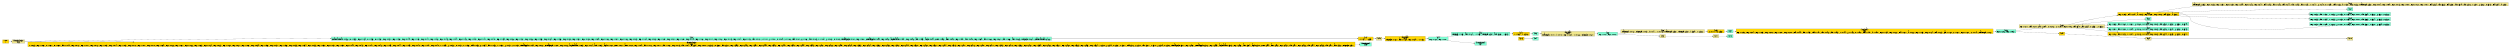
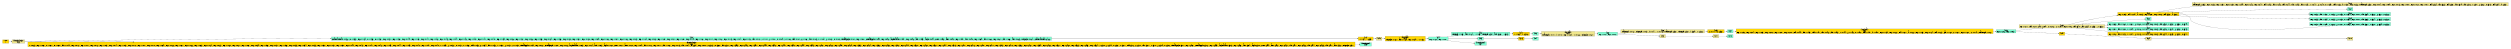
  digraph {
    rankdir=LR
    node [fillcolor=aquamarine shape=box style=filled]
    n1 [label="(4274)"]
    n2 [fillcolor=gold label="(4673)"]
    n3 [label="(4272)"]
    n4 [fillcolor=khaki label="(4271)"]
    n5 [fillcolor=khaki label="(4270)"]
    n6 [fillcolor=khaki label="(4269)"]
    n7 [fillcolor=khaki label="(4268)\ntotalLength<17253>, tmp<17252>, tmp<17251>, tmp<17250>, tmp<17249>, tmp<17248>, tmp<17247>, self<17246>, this<17245>, self<17244>, this<17243>, this<17242>, z<17241>, y<17240>, x<17239>, self<17238>, b<17237>, tmp<17236>, totalLength<6531>, tmp<17004>, tmp<17009>, tmp<17013>, tmp<17010>, tmp<17012>, tmp<17011>, self<6584>, this<6583>, self<6580>, this<6579>, this<6578>, z<6577>, y<6576>, x<6575>, self<6574>, b<6573>"]
    n8 [label="(4267)"]
    n9 [label="(4266)\ntmp<17258>, this<17257>, z<17256>, y<17255>, x<17254>, tmp<17007>, this<6569>, z<6568>, y<6567>, x<6566>"]
    n10 [label="(4265)\ntmp<17235>, this<17234>, z<17233>, y<17232>, x<17231>, tmp<17007>, this<6565>, z<6564>, y<6563>, x<6562>"]
    n11 [label="(4264)\ntmp<17230>, this<17229>, z<17228>, y<17227>, x<17226>, tmp<17007>, this<6561>, z<6560>, y<6559>, x<6558>"]
    n12 [fillcolor=gold label="(4263)\ntmp<17225>, self<17224>, a<17223>, tmp<17222>, tmp<17008>, self<6557>, a<6572>"]
    n13 [label="(4262)"]
    n14 [label="(4261)\ntmp<17263>, this<17262>, z<17261>, y<17260>, x<17259>, tmp<17005>, this<6552>, z<6551>, y<6550>, x<6549>"]
    n15 [label="(4260)\ntmp<17221>, this<17220>, z<17219>, y<17218>, x<17217>, tmp<17005>, this<6548>, z<6547>, y<6546>, x<6545>"]
    n16 [fillcolor=gold label="(4259)\ntmp<17216>, this<17215>, z<17214>, y<17213>, x<17212>, tmp<17005>, this<6544>, z<6543>, y<6542>, x<6541>"]
    n17 [fillcolor=khaki label="(4258)\ntmp<17211>, self<17210>, pair<17209>, c<17208>, `2<17207>, tmp<17006>, self<6540>, pair<6534>, c<6533>, `2<6532>"]
    n18 [fillcolor=gold label="(4297)"]
    n19 [label="(4256)\ntmp<17206>, tmp<17003>"]
    n20 [fillcolor=gold label="<loop-head>\n(4255)\ntmp<17205>, tmp<17204>, tmp<17203>, tmp<17202>, tmp<17201>, tmp<17200>, self<17199>, this<17198>, self<17197>, this<17196>, this<17195>, z<17194>, y<17193>, x<17192>, self<17191>, b<17190>, tmp<17189>, tmp<17188>, self<17187>, a<17186>, tmp<17185>, tmp<17184>, self<17183>, pair<17182>, c<17181>, tmp<17180>, `2<17179>, totalLength<17178>"]
    n21 [label="(4254)"]
    n22 [fillcolor=gold label="(4253)\n`2<17177>, `2<6532>"]
    n23 [fillcolor=khaki label="(4252)\ntotalLength<17176>, unitAngle<17175>, i<17174>, `1<17173>, totalLength<6531>, unitAngle<6527>, i<6529>, `1<6528>"]
    n24 [fillcolor=khaki label="(4251)"]
    n25 [label="(4250)\ntmp<17172>, tmp<17002>"]
    n26 [fillcolor=khaki label="<loop-head>\n(4249)\ntotalLength<17171>, i<17170>, tmp<17169>, `1<17168>, unitAngle<17167>"]
    n27 [label="(4248)"]
    n28 [fillcolor=gold label="(4247)\n`1<17166>, `1<6528>"]
    n29 [label="(4246)\nunitAngle<17165>, axis<17164>, `<17163>, unitAngle<6527>, axis<6526>, `<6525>"]
+   n30 [label="(4245)"]
    n31 [label="(4244)\ntmp<17162>, tmp<17001>"]
    n32 [label="<function-end>\n(4237)"]
    n33 [fillcolor=gold label="<loop-head>\n(4243)\nunitAngle<17161>, axis<17160>, tmp<17159>, `<17158>"]
    n34 [fillcolor=khaki label="(4292)"]
    n35 [fillcolor=gold label="(4241)\n`<17157>, `<6525>"]
    n36 [label="(4240)\ncreateMatrixPair<17156>, m<17155>, tmp<17154>, n<17153>, m<17152>, tmp<17151>, tmp<17150>, tmp<17149>, tmp<17148>, tmp<17147>, tmp<17146>, tmp<17145>, tmp<17144>, tmp<17143>, tmp<17142>, tmp<17141>, tmp<17140>, tmp<17139>, tmp<17138>, tmp<17137>, tmp<17136>, tmp<17135>, tmp<17134>, tmp<17133>, tmp<17132>, tmp<17131>, tmp<17130>, tmp<17129>, tmp<17128>, tmp<17127>, tmp<17126>, tmp<17125>, tmp<17124>, tmp<17123>, tmp<17122>, tmp<17121>, tmp<17120>, tmp<17119>, tmp<17118>, tmp<17117>, tmp<17116>, tmp<17115>, tmp<17114>, tmp<17113>, this<17112>, z<17111>, y<17110>, x<17109>, s<17108>, self<17107>, q<17106>, this<17105>, z<17104>, y<17103>, x<17102>, sinHalfAngle<17101>, tmp<17100>, cosHalfAngle<17099>, tmp<17098>, angleRadians<17097>, tmp<17096>, axis<17095>, angle<17094>, const<17093>, axes<17092>, tmp<17091>, this<17090>, tmp<17089>, this<17088>, tmp<17087>, this<17086>, axis<17085>, unitAngle<17084>, createMatrixPair<6486>"]
    n37 [label="<function-end>\n(4239)"]
    n38 [fillcolor=gold label="<function-begin>\n(4238)\nm<17083>, tmp<17082>, n<17081>, m<17080>, this<17079>, tmp<17078>, tmp<17077>, tmp<17076>, tmp<17075>, tmp<17074>, tmp<17073>, tmp<17072>, tmp<17071>, tmp<17070>, tmp<17069>, tmp<17068>, tmp<17067>, tmp<17066>, tmp<17065>, tmp<17064>, tmp<17063>, tmp<17062>, tmp<17061>, tmp<17060>, tmp<17059>, tmp<17058>, tmp<17057>, tmp<17056>, tmp<17055>, tmp<17054>, tmp<17053>, tmp<17052>, tmp<17051>, tmp<17050>, tmp<17049>, tmp<17048>, tmp<17047>, tmp<17046>, tmp<17045>, tmp<17044>, tmp<17043>, tmp<17042>, tmp<17041>, tmp<17040>, z<17039>, y<17038>, x<17037>, s<17036>, self<17035>, q<17034>, this<17033>, z<17032>, y<17031>, x<17030>, sinHalfAngle<17029>, tmp<17028>, cosHalfAngle<17027>, tmp<17026>, angleRadians<17025>, tmp<17024>, axis<17023>, angle<17022>, const<17021>, axes<17020>, tmp<17019>, this<17018>, tmp<17017>, this<17016>, tmp<17015>, this<17014>, m<6524>, tmp<17000>, n<6523>, m<6522>, this<6521>, tmp<16995>, tmp<16996>, tmp<16997>, tmp<16999>, tmp<16998>, tmp<16991>, tmp<16992>, tmp<16994>, tmp<16993>, tmp<16987>, tmp<16988>, tmp<16990>, tmp<16989>, tmp<16983>, tmp<16984>, tmp<16986>, tmp<16985>, tmp<16978>, tmp<16979>, tmp<16980>, tmp<16982>, tmp<16981>, tmp<16974>, tmp<16975>, tmp<16977>, tmp<16976>, tmp<16970>, tmp<16971>, tmp<16973>, tmp<16972>, tmp<16966>, tmp<16967>, tmp<16969>, tmp<16968>, tmp<16961>, tmp<16962>, tmp<16963>, tmp<16965>, tmp<16964>, z<6520>, y<6519>, x<6518>, s<6517>, self<6516>, q<6512>, this<6511>, z<6510>, y<6509>, x<6508>, sinHalfAngle<6507>, tmp<16960>, cosHalfAngle<6506>, tmp<16959>, angleRadians<6505>, tmp<16958>, axis<6504>, angle<6500>, const<6499>, axes<6498>, tmp<16957>, this<6497>, tmp<16956>, this<6494>, tmp<16955>, this<6491>, axis<6488>, unitAngle<6487>"]
    n39 [fillcolor=khaki label="<function-begin>\n(4236)"]
    n40 [fillcolor=gold label="<root>\n(1)"]
    n2 -> n1
    n4 -> n3
    n6 -> n5
    n12 -> n7
    n12 -> n8
    n12 -> n9
    n12 -> n10
    n12 -> n11
    n17 -> n12
    n17 -> n13
    n17 -> n14
    n17 -> n15
    n17 -> n16
    n18 -> n6
    n19 -> n17
    n19 -> n18
    n20 -> n19
    n21 -> n20
    n22 -> n21
    n23 -> n22
    n24 -> n4
    n25 -> n23
    n25 -> n24
    n26 -> n25
    n27 -> n26
    n28 -> n27
    n29 -> n28
+   n30 -> n2
    n31 -> n29
+   n31 -> n30
    n31 -> n32
    n33 -> n31
    n34 -> n33
    n35 -> n34
    n36 -> n35
    n38 -> n37
    n39 -> n36
    n39 -> n38
    n40 -> n39
  }
